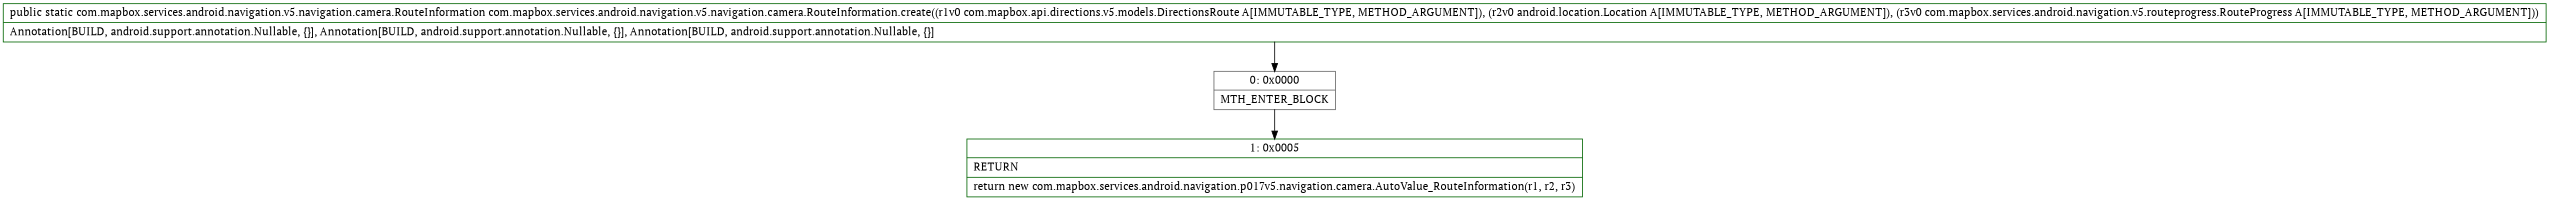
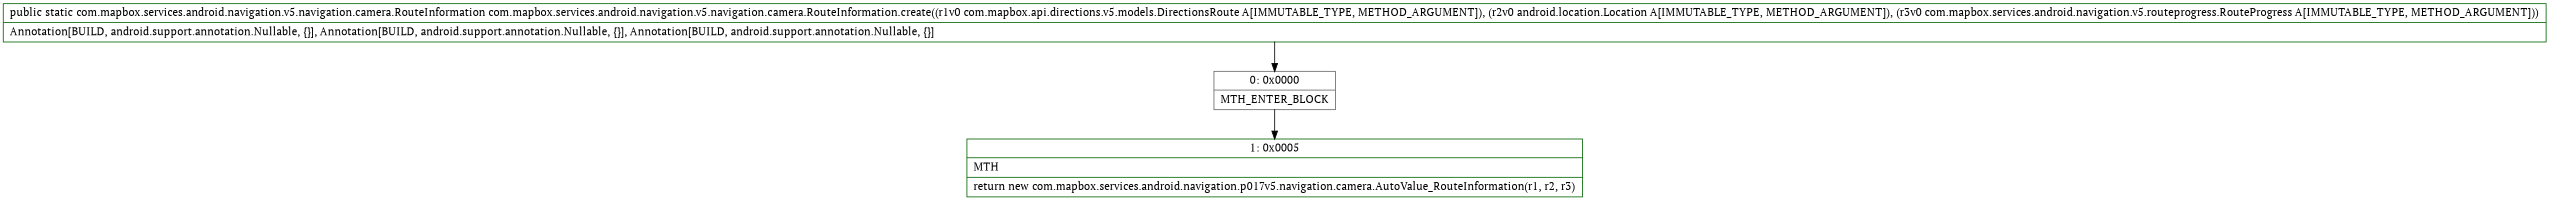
  digraph {
    fontname="PT Serif"
    node [shape=record color=darkgreen fontname="PT Serif"]
    edge [fontname="PT Serif"]
    n1 [label="{0\:\ 0x0000|MTH_ENTER_BLOCK\l}" color=gray40]
-   n2 [label="{1\:\ 0x0005|RETURN\l|return new com.mapbox.services.android.navigation.p017v5.navigation.camera.AutoValue_RouteInformation(r1, r2, r3)\l}"]
+   n2 [label="{1\:\ 0x0005|MTH\l|return new com.mapbox.services.android.navigation.p017v5.navigation.camera.AutoValue_RouteInformation(r1, r2, r3)\l}"]
    n3 [label="{public static com.mapbox.services.android.navigation.v5.navigation.camera.RouteInformation com.mapbox.services.android.navigation.v5.navigation.camera.RouteInformation.create((r1v0 com.mapbox.api.directions.v5.models.DirectionsRoute A[IMMUTABLE_TYPE, METHOD_ARGUMENT]), (r2v0 android.location.Location A[IMMUTABLE_TYPE, METHOD_ARGUMENT]), (r3v0 com.mapbox.services.android.navigation.v5.routeprogress.RouteProgress A[IMMUTABLE_TYPE, METHOD_ARGUMENT]))  | Annotation[BUILD, android.support.annotation.Nullable, \{\}], Annotation[BUILD, android.support.annotation.Nullable, \{\}], Annotation[BUILD, android.support.annotation.Nullable, \{\}]\l}"]
    n1 -> n2
    n3 -> n1
  }
